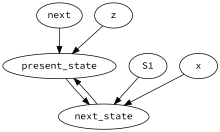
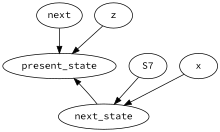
  strict digraph {
    fontname="Source Code Pro"
    node [fontname="Source Code Pro"]
    edge [fontname="Source Code Pro" weight=1.0]
    n1 [label=next]
    present_state
    next_state
    z
-   S1
+   S1 [label=S7]
    x
    n1 -> present_state [weight=2.0]
-   present_state -> next_state [weight=4.0]
    next_state -> present_state
    z -> present_state
    S1 -> next_state
    x -> next_state [weight=4.0]
  }
